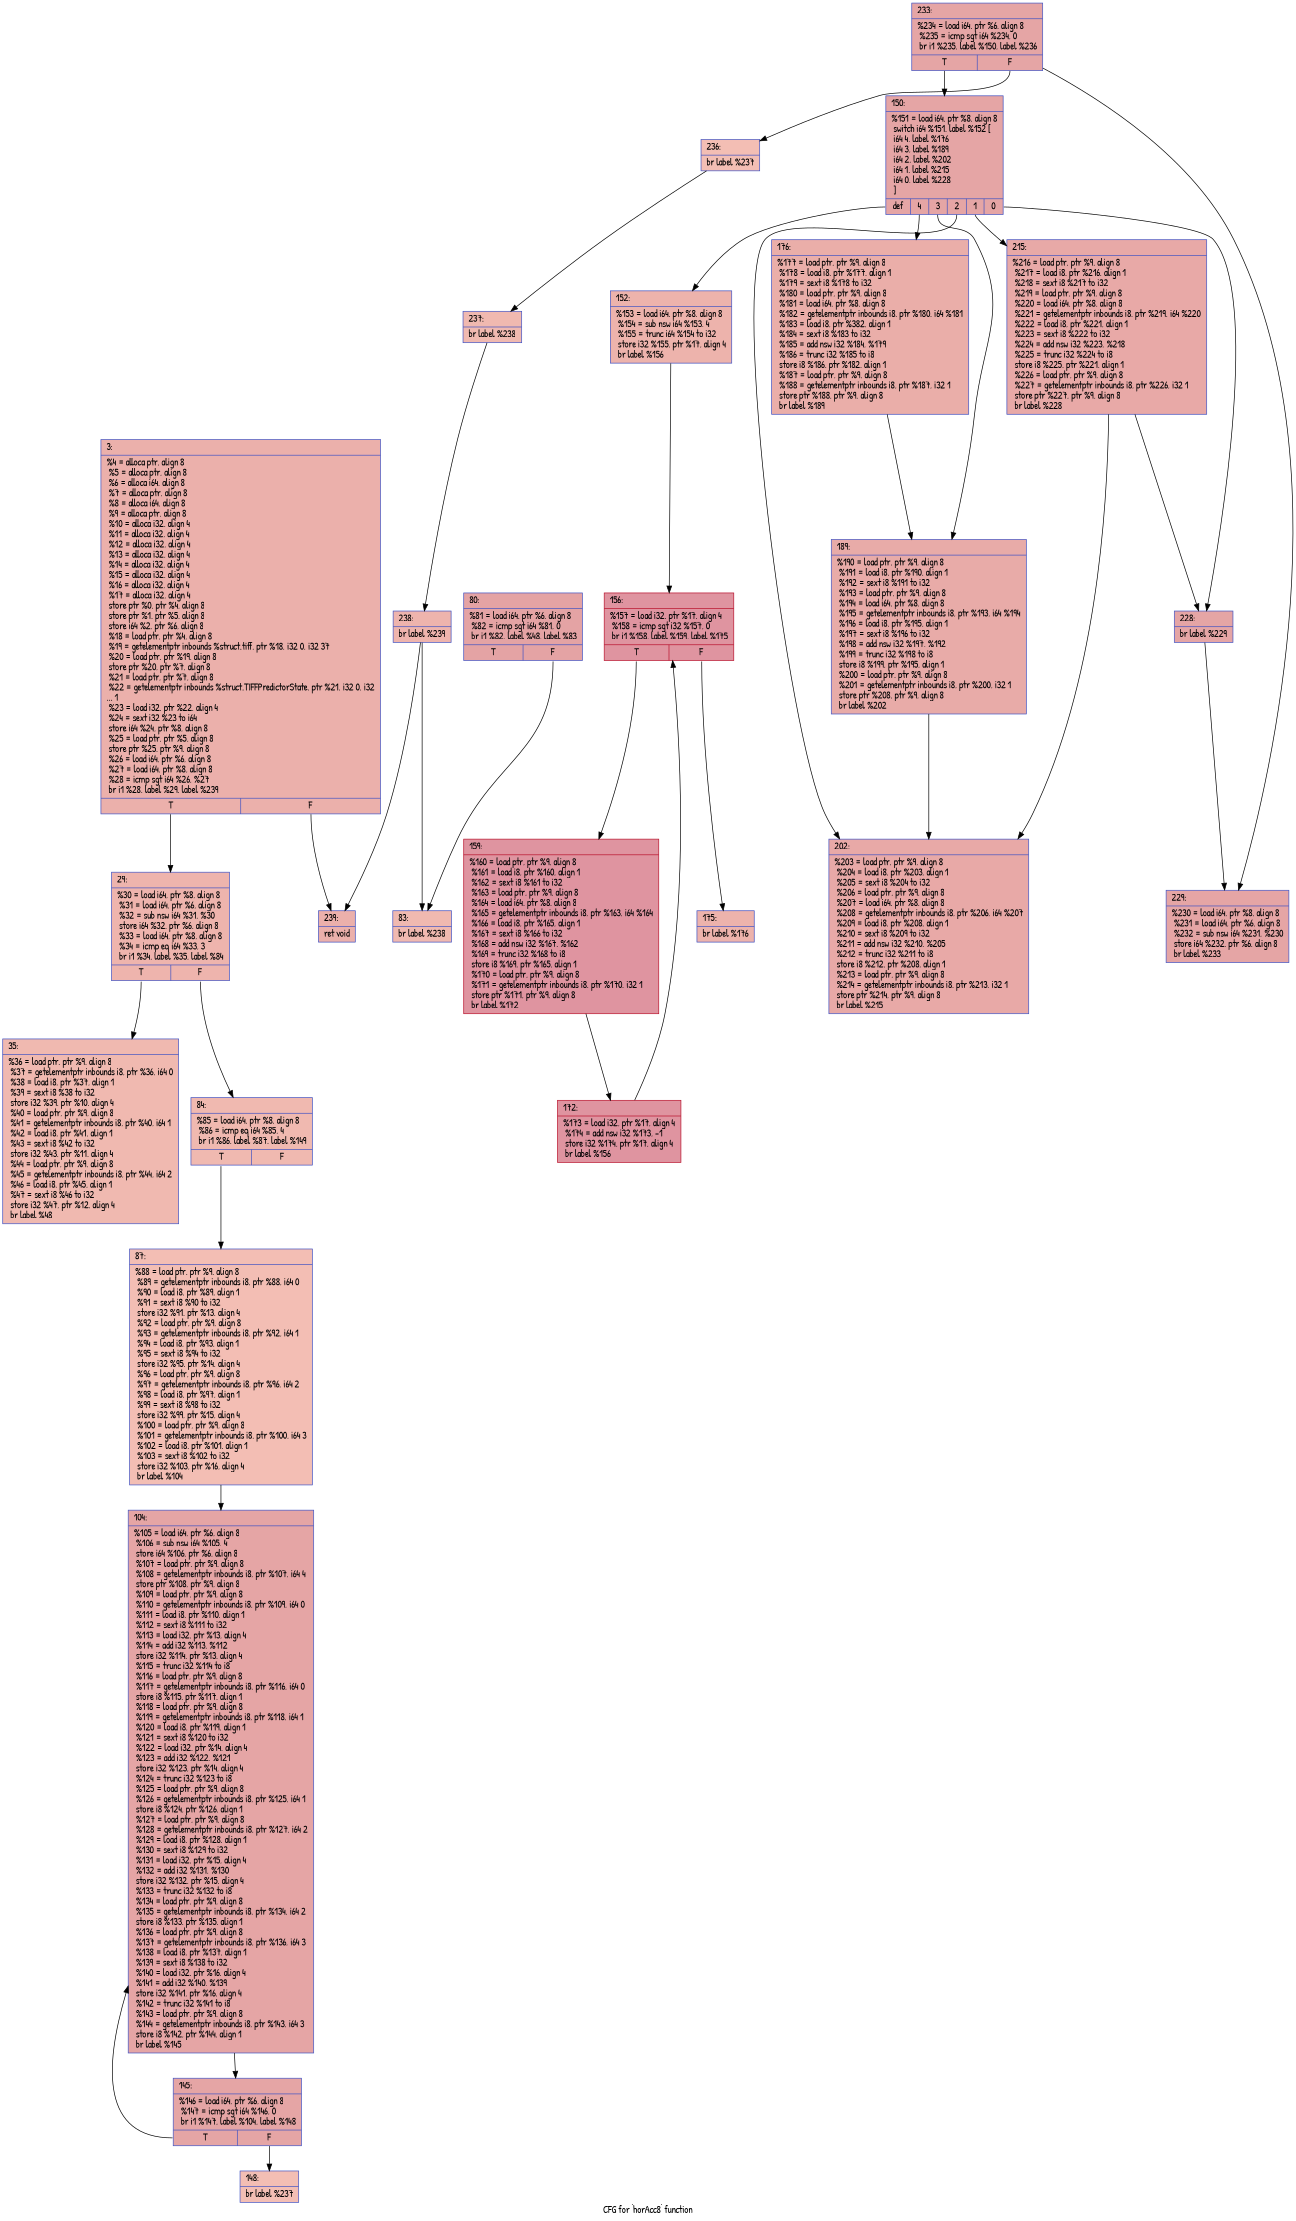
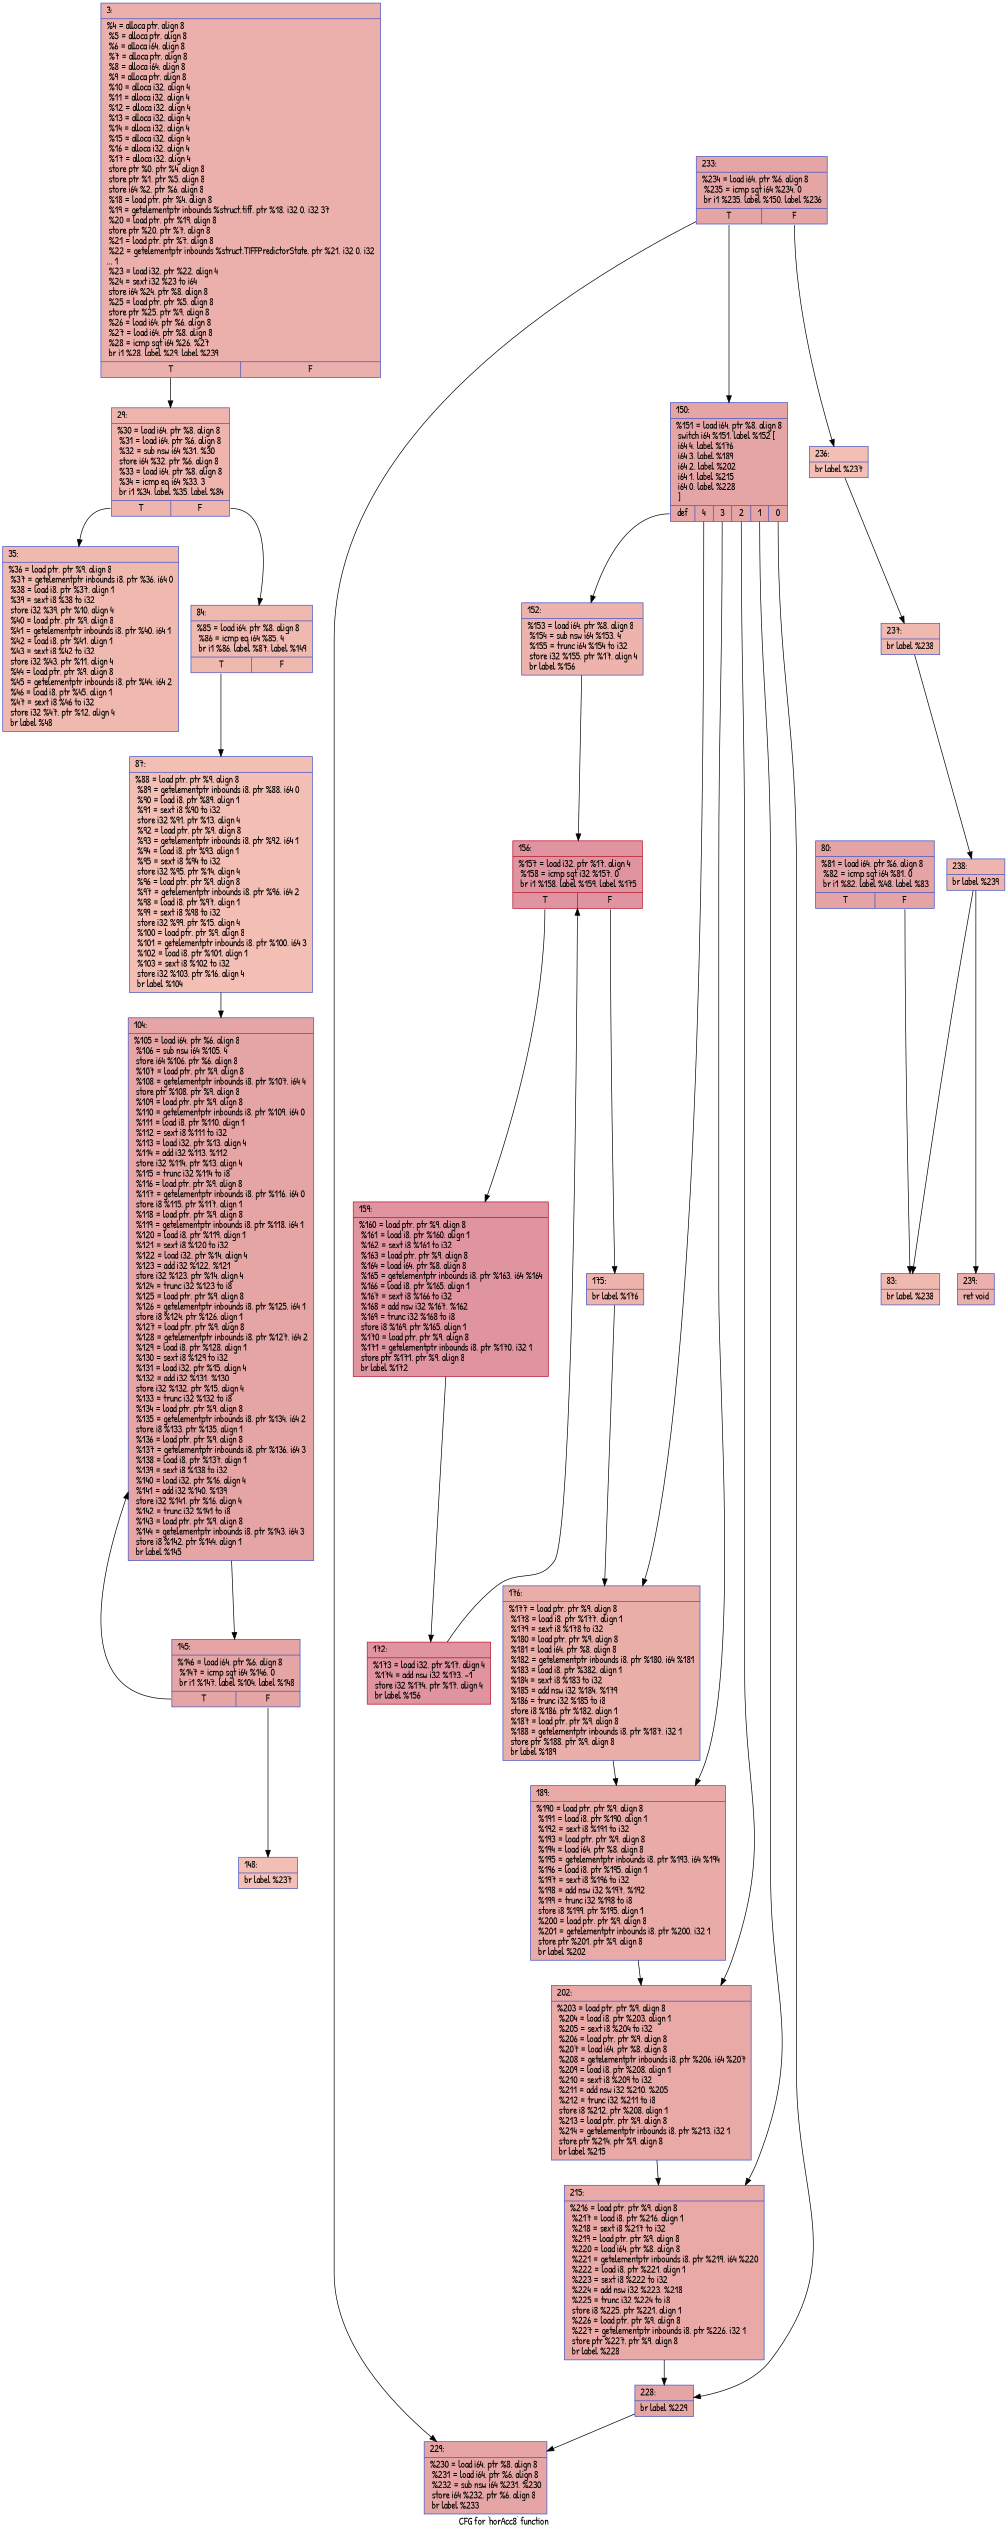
  digraph {
    fontname="Patrick Hand"
    label="CFG for 'horAcc8' function"
    node [color="#3d50c3ff" fillcolor="#c5333470" fontname="Patrick Hand" shape=record style=filled]
    edge [fontname="Patrick Hand"]
    n1 [fillcolor="#d24b4070" label="{3:\l|  %4 = alloca ptr, align 8\l  %5 = alloca ptr, align 8\l  %6 = alloca i64, align 8\l  %7 = alloca ptr, align 8\l  %8 = alloca i64, align 8\l  %9 = alloca ptr, align 8\l  %10 = alloca i32, align 4\l  %11 = alloca i32, align 4\l  %12 = alloca i32, align 4\l  %13 = alloca i32, align 4\l  %14 = alloca i32, align 4\l  %15 = alloca i32, align 4\l  %16 = alloca i32, align 4\l  %17 = alloca i32, align 4\l  store ptr %0, ptr %4, align 8\l  store ptr %1, ptr %5, align 8\l  store i64 %2, ptr %6, align 8\l  %18 = load ptr, ptr %4, align 8\l  %19 = getelementptr inbounds %struct.tiff, ptr %18, i32 0, i32 37\l  %20 = load ptr, ptr %19, align 8\l  store ptr %20, ptr %7, align 8\l  %21 = load ptr, ptr %7, align 8\l  %22 = getelementptr inbounds %struct.TIFFPredictorState, ptr %21, i32 0, i32\l... 1\l  %23 = load i32, ptr %22, align 4\l  %24 = sext i32 %23 to i64\l  store i64 %24, ptr %8, align 8\l  %25 = load ptr, ptr %5, align 8\l  store ptr %25, ptr %9, align 8\l  %26 = load i64, ptr %6, align 8\l  %27 = load i64, ptr %8, align 8\l  %28 = icmp sgt i64 %26, %27\l  br i1 %28, label %29, label %239\l|{<s0>T|<s1>F}}"]
    n2 [fillcolor="#d8564670" label="{29:\l|  %30 = load i64, ptr %8, align 8\l  %31 = load i64, ptr %6, align 8\l  %32 = sub nsw i64 %31, %30\l  store i64 %32, ptr %6, align 8\l  %33 = load i64, ptr %8, align 8\l  %34 = icmp eq i64 %33, 3\l  br i1 %34, label %35, label %84\l|{<s0>T|<s1>F}}"]
    n3 [fillcolor="#d24b4070" label="{239:\l|  ret void\l}"]
    n4 [fillcolor="#de614d70" label="{35:\l|  %36 = load ptr, ptr %9, align 8\l  %37 = getelementptr inbounds i8, ptr %36, i64 0\l  %38 = load i8, ptr %37, align 1\l  %39 = sext i8 %38 to i32\l  store i32 %39, ptr %10, align 4\l  %40 = load ptr, ptr %9, align 8\l  %41 = getelementptr inbounds i8, ptr %40, i64 1\l  %42 = load i8, ptr %41, align 1\l  %43 = sext i8 %42 to i32\l  store i32 %43, ptr %11, align 4\l  %44 = load ptr, ptr %9, align 8\l  %45 = getelementptr inbounds i8, ptr %44, i64 2\l  %46 = load i8, ptr %45, align 1\l  %47 = sext i8 %46 to i32\l  store i32 %47, ptr %12, align 4\l  br label %48\l}"]
    n5 [fillcolor="#de614d70" label="{84:\l|  %85 = load i64, ptr %8, align 8\l  %86 = icmp eq i64 %85, 4\l  br i1 %86, label %87, label %149\l|{<s0>T|<s1>F}}"]
    n6 [fillcolor="#e36c5570" label="{87:\l|  %88 = load ptr, ptr %9, align 8\l  %89 = getelementptr inbounds i8, ptr %88, i64 0\l  %90 = load i8, ptr %89, align 1\l  %91 = sext i8 %90 to i32\l  store i32 %91, ptr %13, align 4\l  %92 = load ptr, ptr %9, align 8\l  %93 = getelementptr inbounds i8, ptr %92, i64 1\l  %94 = load i8, ptr %93, align 1\l  %95 = sext i8 %94 to i32\l  store i32 %95, ptr %14, align 4\l  %96 = load ptr, ptr %9, align 8\l  %97 = getelementptr inbounds i8, ptr %96, i64 2\l  %98 = load i8, ptr %97, align 1\l  %99 = sext i8 %98 to i32\l  store i32 %99, ptr %15, align 4\l  %100 = load ptr, ptr %9, align 8\l  %101 = getelementptr inbounds i8, ptr %100, i64 3\l  %102 = load i8, ptr %101, align 1\l  %103 = sext i8 %102 to i32\l  store i32 %103, ptr %16, align 4\l  br label %104\l}"]
    n7 [label="{104:\l|  %105 = load i64, ptr %6, align 8\l  %106 = sub nsw i64 %105, 4\l  store i64 %106, ptr %6, align 8\l  %107 = load ptr, ptr %9, align 8\l  %108 = getelementptr inbounds i8, ptr %107, i64 4\l  store ptr %108, ptr %9, align 8\l  %109 = load ptr, ptr %9, align 8\l  %110 = getelementptr inbounds i8, ptr %109, i64 0\l  %111 = load i8, ptr %110, align 1\l  %112 = sext i8 %111 to i32\l  %113 = load i32, ptr %13, align 4\l  %114 = add i32 %113, %112\l  store i32 %114, ptr %13, align 4\l  %115 = trunc i32 %114 to i8\l  %116 = load ptr, ptr %9, align 8\l  %117 = getelementptr inbounds i8, ptr %116, i64 0\l  store i8 %115, ptr %117, align 1\l  %118 = load ptr, ptr %9, align 8\l  %119 = getelementptr inbounds i8, ptr %118, i64 1\l  %120 = load i8, ptr %119, align 1\l  %121 = sext i8 %120 to i32\l  %122 = load i32, ptr %14, align 4\l  %123 = add i32 %122, %121\l  store i32 %123, ptr %14, align 4\l  %124 = trunc i32 %123 to i8\l  %125 = load ptr, ptr %9, align 8\l  %126 = getelementptr inbounds i8, ptr %125, i64 1\l  store i8 %124, ptr %126, align 1\l  %127 = load ptr, ptr %9, align 8\l  %128 = getelementptr inbounds i8, ptr %127, i64 2\l  %129 = load i8, ptr %128, align 1\l  %130 = sext i8 %129 to i32\l  %131 = load i32, ptr %15, align 4\l  %132 = add i32 %131, %130\l  store i32 %132, ptr %15, align 4\l  %133 = trunc i32 %132 to i8\l  %134 = load ptr, ptr %9, align 8\l  %135 = getelementptr inbounds i8, ptr %134, i64 2\l  store i8 %133, ptr %135, align 1\l  %136 = load ptr, ptr %9, align 8\l  %137 = getelementptr inbounds i8, ptr %136, i64 3\l  %138 = load i8, ptr %137, align 1\l  %139 = sext i8 %138 to i32\l  %140 = load i32, ptr %16, align 4\l  %141 = add i32 %140, %139\l  store i32 %141, ptr %16, align 4\l  %142 = trunc i32 %141 to i8\l  %143 = load ptr, ptr %9, align 8\l  %144 = getelementptr inbounds i8, ptr %143, i64 3\l  store i8 %142, ptr %144, align 1\l  br label %145\l}"]
    n8 [fillcolor="#c32e3170" label="{80:\l|  %81 = load i64, ptr %6, align 8\l  %82 = icmp sgt i64 %81, 0\l  br i1 %82, label %48, label %83\l|{<s0>T|<s1>F}}"]
    n9 [fillcolor="#de614d70" label="{83:\l|  br label %238\l}"]
    n10 [fillcolor="#d8564670" label="{238:\l|  br label %239\l}"]
    n11 [label="{145:\l|  %146 = load i64, ptr %6, align 8\l  %147 = icmp sgt i64 %146, 0\l  br i1 %147, label %104, label %148\l|{<s0>T|<s1>F}}"]
    n12 [label="{150:\l|  %151 = load i64, ptr %8, align 8\l  switch i64 %151, label %152 [\l    i64 4, label %176\l    i64 3, label %189\l    i64 2, label %202\l    i64 1, label %215\l    i64 0, label %228\l  ]\l|{<s0>def|<s1>4|<s2>3|<s3>2|<s4>1|<s5>0}}"]
    n13 [fillcolor="#d6524470" label="{152:\l|  %153 = load i64, ptr %8, align 8\l  %154 = sub nsw i64 %153, 4\l  %155 = trunc i64 %154 to i32\l  store i32 %155, ptr %17, align 4\l  br label %156\l}"]
    n14 [fillcolor="#d0473d70" label="{176:\l|  %177 = load ptr, ptr %9, align 8\l  %178 = load i8, ptr %177, align 1\l  %179 = sext i8 %178 to i32\l  %180 = load ptr, ptr %9, align 8\l  %181 = load i64, ptr %8, align 8\l  %182 = getelementptr inbounds i8, ptr %180, i64 %181\l  %183 = load i8, ptr %382, align 1\l  %184 = sext i8 %183 to i32\l  %185 = add nsw i32 %184, %179\l  %186 = trunc i32 %185 to i8\l  store i8 %186, ptr %182, align 1\l  %187 = load ptr, ptr %9, align 8\l  %188 = getelementptr inbounds i8, ptr %187, i32 1\l  store ptr %188, ptr %9, align 8\l  br label %189\l}"]
-   n15 [fillcolor="#cc403a70" label="{189:\l|  %190 = load ptr, ptr %9, align 8\l  %191 = load i8, ptr %190, align 1\l  %192 = sext i8 %191 to i32\l  %193 = load ptr, ptr %9, align 8\l  %194 = load i64, ptr %8, align 8\l  %195 = getelementptr inbounds i8, ptr %193, i64 %194\l  %196 = load i8, ptr %195, align 1\l  %197 = sext i8 %196 to i32\l  %198 = add nsw i32 %197, %192\l  %199 = trunc i32 %198 to i8\l  store i8 %199, ptr %195, align 1\l  %200 = load ptr, ptr %9, align 8\l  %201 = getelementptr inbounds i8, ptr %200, i32 1\l  store ptr %208, ptr %9, align 8\l  br label %202\l}"]
+   n15 [fillcolor="#cc403a70" label="{189:\l|  %190 = load ptr, ptr %9, align 8\l  %191 = load i8, ptr %190, align 1\l  %192 = sext i8 %191 to i32\l  %193 = load ptr, ptr %9, align 8\l  %194 = load i64, ptr %8, align 8\l  %195 = getelementptr inbounds i8, ptr %193, i64 %194\l  %196 = load i8, ptr %195, align 1\l  %197 = sext i8 %196 to i32\l  %198 = add nsw i32 %197, %192\l  %199 = trunc i32 %198 to i8\l  store i8 %199, ptr %195, align 1\l  %200 = load ptr, ptr %9, align 8\l  %201 = getelementptr inbounds i8, ptr %200, i32 1\l  store ptr %201, ptr %9, align 8\l  br label %202\l}"]
    n16 [fillcolor="#ca3b3770" label="{202:\l|  %203 = load ptr, ptr %9, align 8\l  %204 = load i8, ptr %203, align 1\l  %205 = sext i8 %204 to i32\l  %206 = load ptr, ptr %9, align 8\l  %207 = load i64, ptr %8, align 8\l  %208 = getelementptr inbounds i8, ptr %206, i64 %207\l  %209 = load i8, ptr %208, align 1\l  %210 = sext i8 %209 to i32\l  %211 = add nsw i32 %210, %205\l  %212 = trunc i32 %211 to i8\l  store i8 %212, ptr %208, align 1\l  %213 = load ptr, ptr %9, align 8\l  %214 = getelementptr inbounds i8, ptr %213, i32 1\l  store ptr %214, ptr %9, align 8\l  br label %215\l}"]
    n17 [fillcolor="#ca3b3770" label="{215:\l|  %216 = load ptr, ptr %9, align 8\l  %217 = load i8, ptr %216, align 1\l  %218 = sext i8 %217 to i32\l  %219 = load ptr, ptr %9, align 8\l  %220 = load i64, ptr %8, align 8\l  %221 = getelementptr inbounds i8, ptr %219, i64 %220\l  %222 = load i8, ptr %221, align 1\l  %223 = sext i8 %222 to i32\l  %224 = add nsw i32 %223, %218\l  %225 = trunc i32 %224 to i8\l  store i8 %225, ptr %221, align 1\l  %226 = load ptr, ptr %9, align 8\l  %227 = getelementptr inbounds i8, ptr %226, i32 1\l  store ptr %227, ptr %9, align 8\l  br label %228\l}"]
    n18 [label="{228:\l|  br label %229\l}"]
    n19 [fillcolor="#e36c5570" label="{148:\l|  br label %237\l}"]
    n20 [fillcolor="#de614d70" label="{237:\l|  br label %238\l}"]
    n21 [color="#b70d28ff" fillcolor="#b70d2870" label="{156:\l|  %157 = load i32, ptr %17, align 4\l  %158 = icmp sgt i32 %157, 0\l  br i1 %158, label %159, label %175\l|{<s0>T|<s1>F}}"]
    n22 [label="{229:\l|  %230 = load i64, ptr %8, align 8\l  %231 = load i64, ptr %6, align 8\l  %232 = sub nsw i64 %231, %230\l  store i64 %232, ptr %6, align 8\l  br label %233\l}"]
    n23 [color="#b70d28ff" fillcolor="#b70d2870" label="{159:\l|  %160 = load ptr, ptr %9, align 8\l  %161 = load i8, ptr %160, align 1\l  %162 = sext i8 %161 to i32\l  %163 = load ptr, ptr %9, align 8\l  %164 = load i64, ptr %8, align 8\l  %165 = getelementptr inbounds i8, ptr %163, i64 %164\l  %166 = load i8, ptr %165, align 1\l  %167 = sext i8 %166 to i32\l  %168 = add nsw i32 %167, %162\l  %169 = trunc i32 %168 to i8\l  store i8 %169, ptr %165, align 1\l  %170 = load ptr, ptr %9, align 8\l  %171 = getelementptr inbounds i8, ptr %170, i32 1\l  store ptr %171, ptr %9, align 8\l  br label %172\l}"]
    n24 [fillcolor="#d6524470" label="{175:\l|  br label %176\l}"]
    n25 [color="#b70d28ff" fillcolor="#b70d2870" label="{172:\l|  %173 = load i32, ptr %17, align 4\l  %174 = add nsw i32 %173, -1\l  store i32 %174, ptr %17, align 4\l  br label %156\l}"]
    n26 [label="{233:\l|  %234 = load i64, ptr %6, align 8\l  %235 = icmp sgt i64 %234, 0\l  br i1 %235, label %150, label %236\l|{<s0>T|<s1>F}}"]
    n27 [fillcolor="#e36c5570" label="{236:\l|  br label %237\l}"]
    n1 -> n2 [tailport=s0]
-   n1 -> n3 [tailport=s1]
    n2 -> n4 [tailport=s0]
    n2 -> n5 [tailport=s1]
    n5 -> n6 [tailport=s0]
    n6 -> n7
    n7 -> n11
    n8 -> n9 [tailport=s1]
    n10 -> n3
    n10 -> n9
    n11 -> n7 [tailport=s0]
    n11 -> n19 [tailport=s1]
    n12 -> n13 [tailport=s0]
    n12 -> n14 [tailport=s1]
    n12 -> n15 [tailport=s2]
    n12 -> n16 [tailport=s3]
    n12 -> n17 [tailport=s4]
    n12 -> n18 [tailport=s5]
    n13 -> n21
    n14 -> n15
    n15 -> n16
-   n17 -> n16
+   n16 -> n17
    n17 -> n18
    n18 -> n22
    n20 -> n10
    n21 -> n23 [tailport=s0]
    n21 -> n24 [tailport=s1]
    n23 -> n25
+   n24 -> n14
    n25 -> n21
    n26 -> n12 [tailport=s0]
    n26 -> n22
    n26 -> n27 [tailport=s1]
    n27 -> n20
  }
